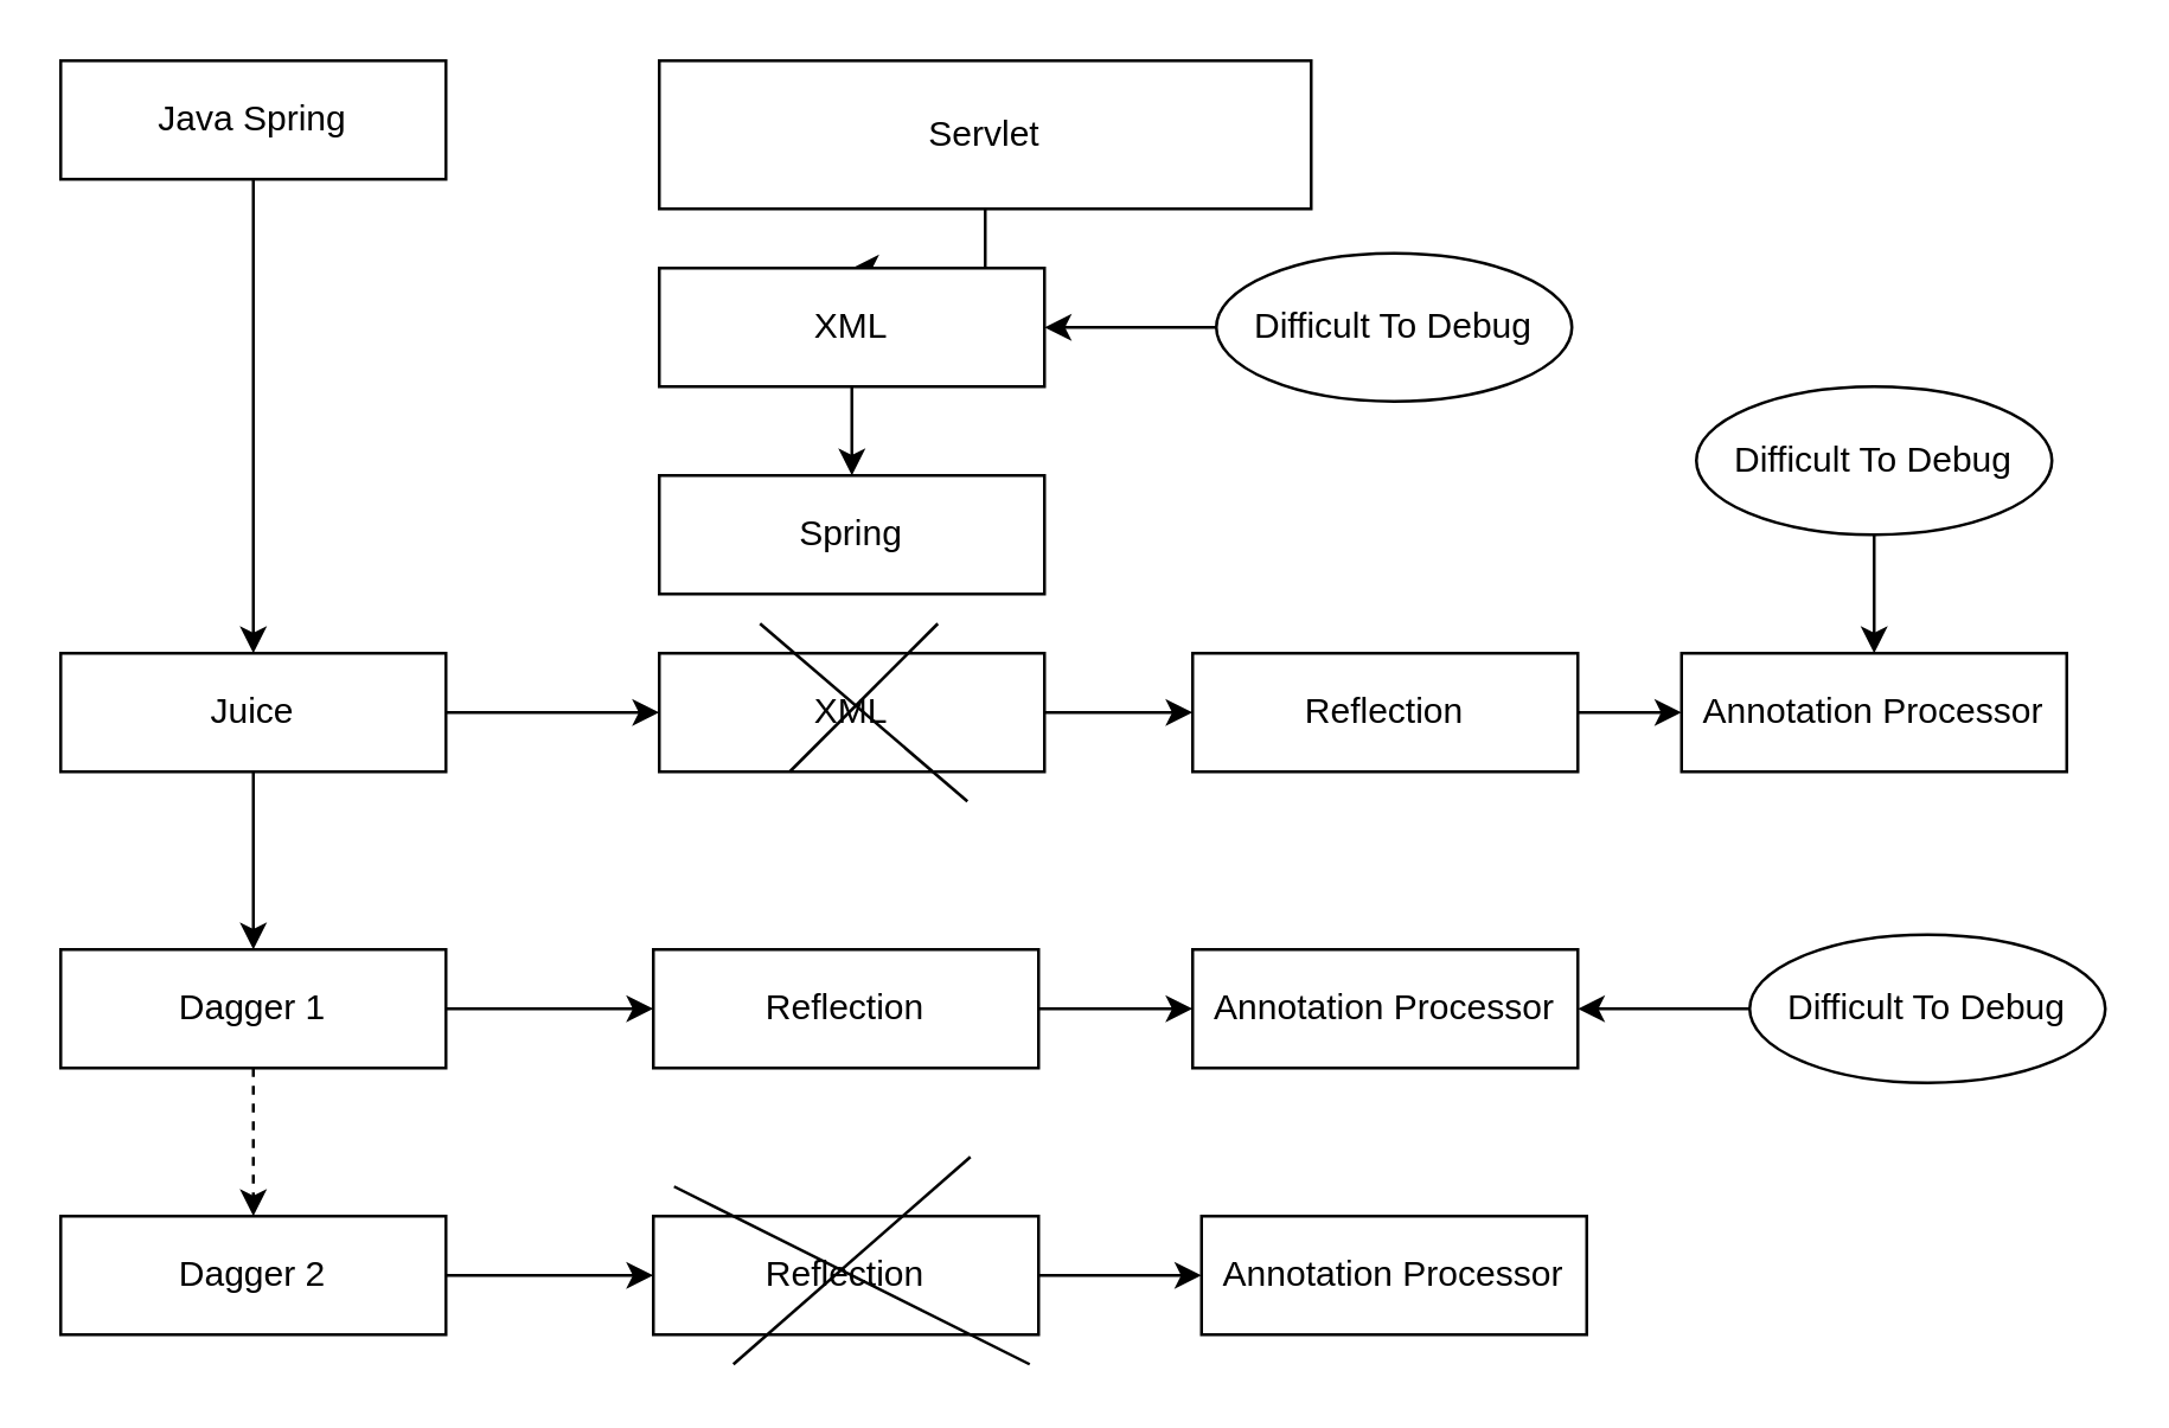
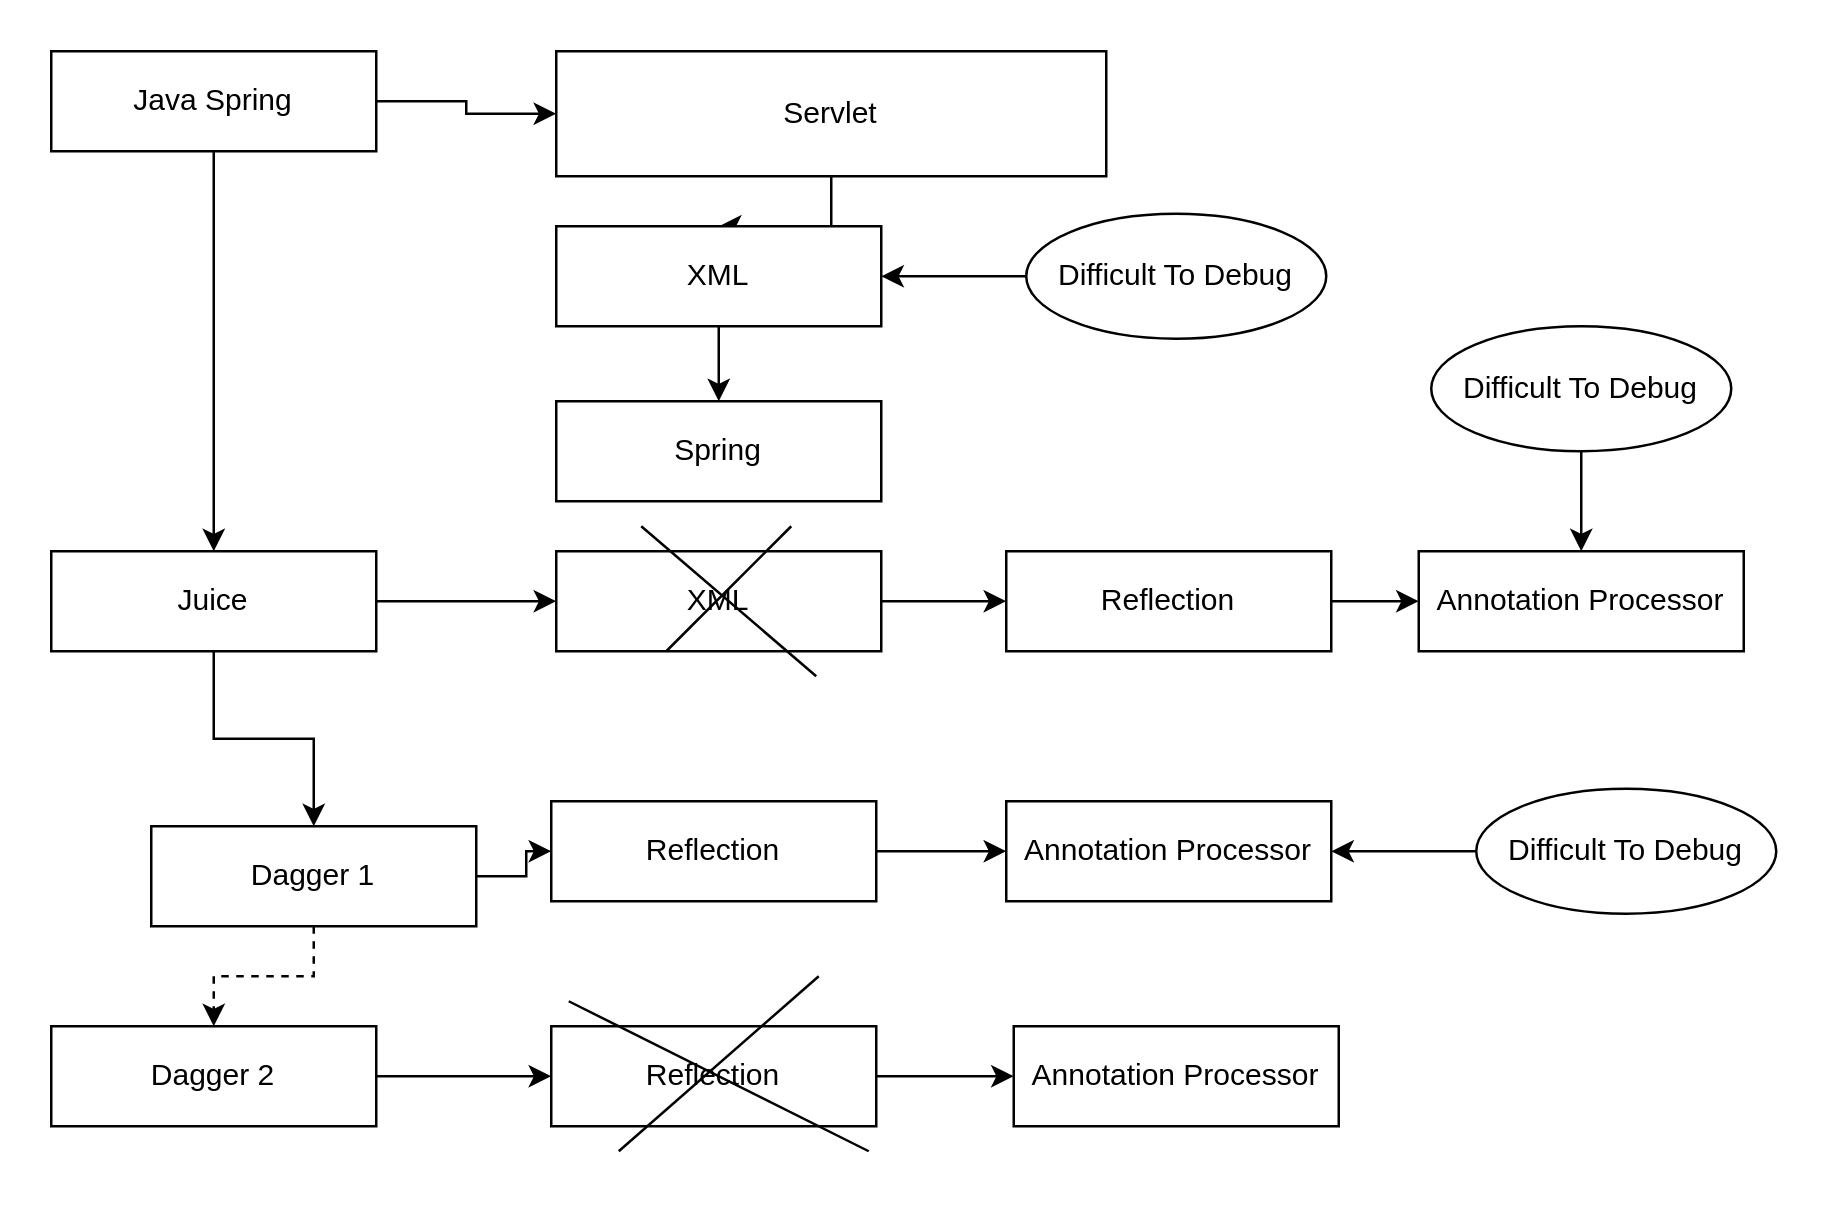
  <mxCell id="0" />
  <mxCell id="1" parent="0" />
+ <mxCell id="2" value="" style="edgeStyle=orthogonalEdgeStyle;rounded=0;orthogonalLoop=1;jettySize=auto;html=1;" edge="1" parent="1" source="4" target="6"><mxGeometry relative="1" as="geometry" /></mxCell>
  <mxCell id="3" style="edgeStyle=orthogonalEdgeStyle;rounded=0;orthogonalLoop=1;jettySize=auto;html=1;" edge="1" parent="1" source="4" target="12"><mxGeometry relative="1" as="geometry" /></mxCell>
  <mxCell id="4" value="&lt;span&gt;Java Spring&lt;/span&gt;" style="rounded=0;whiteSpace=wrap;html=1;direction=south;" vertex="1" parent="1"><mxGeometry x="20" y="20" width="130" height="40" as="geometry" /></mxCell>
  <mxCell id="5" value="" style="edgeStyle=orthogonalEdgeStyle;rounded=0;orthogonalLoop=1;jettySize=auto;html=1;" edge="1" parent="1" source="6" target="8"><mxGeometry relative="1" as="geometry" /></mxCell>
  <mxCell id="6" value="Servlet" style="rounded=0;whiteSpace=wrap;html=1;direction=south;" vertex="1" parent="1"><mxGeometry x="222" y="20" width="220" height="50" as="geometry" /></mxCell>
  <mxCell id="7" value="" style="edgeStyle=orthogonalEdgeStyle;rounded=0;orthogonalLoop=1;jettySize=auto;html=1;" edge="1" parent="1" source="8" target="9"><mxGeometry relative="1" as="geometry" /></mxCell>
  <mxCell id="8" value="XML" style="rounded=0;whiteSpace=wrap;html=1;direction=south;" vertex="1" parent="1"><mxGeometry x="222" y="90" width="130" height="40" as="geometry" /></mxCell>
  <mxCell id="9" value="Spring" style="rounded=0;whiteSpace=wrap;html=1;direction=south;" vertex="1" parent="1"><mxGeometry x="222" y="160" width="130" height="40" as="geometry" /></mxCell>
  <mxCell id="10" style="edgeStyle=orthogonalEdgeStyle;rounded=0;orthogonalLoop=1;jettySize=auto;html=1;entryX=0.5;entryY=1;entryDx=0;entryDy=0;" edge="1" parent="1" source="12" target="14"><mxGeometry relative="1" as="geometry" /></mxCell>
  <mxCell id="11" style="edgeStyle=orthogonalEdgeStyle;rounded=0;orthogonalLoop=1;jettySize=auto;html=1;entryX=0;entryY=0.5;entryDx=0;entryDy=0;" edge="1" parent="1" source="12" target="23"><mxGeometry relative="1" as="geometry" /></mxCell>
  <mxCell id="12" value="&lt;span&gt;Juice&lt;/span&gt;" style="rounded=0;whiteSpace=wrap;html=1;direction=south;" vertex="1" parent="1"><mxGeometry x="20" y="220" width="130" height="40" as="geometry" /></mxCell>
  <mxCell id="13" value="" style="edgeStyle=orthogonalEdgeStyle;rounded=0;orthogonalLoop=1;jettySize=auto;html=1;" edge="1" parent="1" source="14" target="18"><mxGeometry relative="1" as="geometry" /></mxCell>
  <mxCell id="14" value="XML" style="rounded=0;whiteSpace=wrap;html=1;direction=south;" vertex="1" parent="1"><mxGeometry x="222" y="220" width="130" height="40" as="geometry" /></mxCell>
  <mxCell id="15" value="" style="endArrow=none;html=1;rounded=0;" edge="1" parent="1"><mxGeometry width="50" height="50" relative="1" as="geometry"><mxPoint x="266" y="260" as="sourcePoint" /><mxPoint x="316" y="210" as="targetPoint" /></mxGeometry></mxCell>
  <mxCell id="16" value="" style="endArrow=none;html=1;rounded=0;" edge="1" parent="1"><mxGeometry width="50" height="50" relative="1" as="geometry"><mxPoint x="326" y="270" as="sourcePoint" /><mxPoint x="256" y="210" as="targetPoint" /></mxGeometry></mxCell>
  <mxCell id="17" style="edgeStyle=orthogonalEdgeStyle;rounded=0;orthogonalLoop=1;jettySize=auto;html=1;entryX=0.5;entryY=1;entryDx=0;entryDy=0;" edge="1" parent="1" source="18" target="24"><mxGeometry relative="1" as="geometry" /></mxCell>
  <mxCell id="18" value="&lt;span&gt;Reflection&lt;br&gt;&lt;/span&gt;" style="rounded=0;whiteSpace=wrap;html=1;direction=south;" vertex="1" parent="1"><mxGeometry x="402" y="220" width="130" height="40" as="geometry" /></mxCell>
  <mxCell id="19" style="edgeStyle=orthogonalEdgeStyle;rounded=0;orthogonalLoop=1;jettySize=auto;html=1;" edge="1" parent="1" source="20" target="8"><mxGeometry relative="1" as="geometry" /></mxCell>
  <mxCell id="20" value="Difficult To Debug" style="ellipse;whiteSpace=wrap;html=1;" vertex="1" parent="1"><mxGeometry x="410" y="85" width="120" height="50" as="geometry" /></mxCell>
  <mxCell id="21" style="edgeStyle=orthogonalEdgeStyle;rounded=0;orthogonalLoop=1;jettySize=auto;html=1;" edge="1" parent="1" source="23" target="28"><mxGeometry relative="1" as="geometry" /></mxCell>
  <mxCell id="22" style="edgeStyle=orthogonalEdgeStyle;rounded=0;orthogonalLoop=1;jettySize=auto;html=1;entryX=0;entryY=0.5;entryDx=0;entryDy=0;dashed=1;" edge="1" parent="1" source="23" target="33"><mxGeometry relative="1" as="geometry" /></mxCell>
- <mxCell id="23" value="Dagger 1" style="rounded=0;whiteSpace=wrap;html=1;direction=south;" vertex="1" parent="1"><mxGeometry x="20" y="320" width="130" height="40" as="geometry" /></mxCell>
+ <mxCell id="23" value="Dagger 1" style="rounded=0;whiteSpace=wrap;html=1;direction=south;" vertex="1" parent="1"><mxGeometry x="60" y="330" width="130" height="40" as="geometry" /></mxCell>
  <mxCell id="24" value="&lt;span&gt;Annotation Processor&lt;br&gt;&lt;/span&gt;" style="rounded=0;whiteSpace=wrap;html=1;direction=south;" vertex="1" parent="1"><mxGeometry x="567" y="220" width="130" height="40" as="geometry" /></mxCell>
  <mxCell id="25" value="" style="edgeStyle=orthogonalEdgeStyle;rounded=0;orthogonalLoop=1;jettySize=auto;html=1;" edge="1" parent="1" source="26" target="24"><mxGeometry relative="1" as="geometry" /></mxCell>
  <mxCell id="26" value="Difficult To Debug" style="ellipse;whiteSpace=wrap;html=1;" vertex="1" parent="1"><mxGeometry x="572" y="130" width="120" height="50" as="geometry" /></mxCell>
  <mxCell id="27" style="edgeStyle=orthogonalEdgeStyle;rounded=0;orthogonalLoop=1;jettySize=auto;html=1;entryX=0.5;entryY=1;entryDx=0;entryDy=0;" edge="1" parent="1" source="28" target="29"><mxGeometry relative="1" as="geometry" /></mxCell>
  <mxCell id="28" value="&lt;span&gt;Reflection&lt;br&gt;&lt;/span&gt;" style="rounded=0;whiteSpace=wrap;html=1;direction=south;" vertex="1" parent="1"><mxGeometry x="220" y="320" width="130" height="40" as="geometry" /></mxCell>
  <mxCell id="29" value="&lt;span&gt;Annotation Processor&lt;br&gt;&lt;/span&gt;" style="rounded=0;whiteSpace=wrap;html=1;direction=south;" vertex="1" parent="1"><mxGeometry x="402" y="320" width="130" height="40" as="geometry" /></mxCell>
  <mxCell id="30" style="edgeStyle=orthogonalEdgeStyle;rounded=0;orthogonalLoop=1;jettySize=auto;html=1;entryX=0.5;entryY=0;entryDx=0;entryDy=0;" edge="1" parent="1" source="31" target="29"><mxGeometry relative="1" as="geometry" /></mxCell>
  <mxCell id="31" value="Difficult To Debug" style="ellipse;whiteSpace=wrap;html=1;" vertex="1" parent="1"><mxGeometry x="590" y="315" width="120" height="50" as="geometry" /></mxCell>
  <mxCell id="32" style="edgeStyle=orthogonalEdgeStyle;rounded=0;orthogonalLoop=1;jettySize=auto;html=1;" edge="1" parent="1" source="33" target="35"><mxGeometry relative="1" as="geometry" /></mxCell>
  <mxCell id="33" value="Dagger 2" style="rounded=0;whiteSpace=wrap;html=1;direction=south;" vertex="1" parent="1"><mxGeometry x="20" y="410" width="130" height="40" as="geometry" /></mxCell>
  <mxCell id="34" style="edgeStyle=orthogonalEdgeStyle;rounded=0;orthogonalLoop=1;jettySize=auto;html=1;" edge="1" parent="1" source="35" target="38"><mxGeometry relative="1" as="geometry" /></mxCell>
  <mxCell id="35" value="&lt;span&gt;Reflection&lt;br&gt;&lt;/span&gt;" style="rounded=0;whiteSpace=wrap;html=1;direction=south;" vertex="1" parent="1"><mxGeometry x="220" y="410" width="130" height="40" as="geometry" /></mxCell>
  <mxCell id="36" value="" style="endArrow=none;html=1;rounded=0;" edge="1" parent="1"><mxGeometry width="50" height="50" relative="1" as="geometry"><mxPoint x="247" y="460" as="sourcePoint" /><mxPoint x="327" y="390" as="targetPoint" /></mxGeometry></mxCell>
  <mxCell id="37" value="" style="endArrow=none;html=1;rounded=0;" edge="1" parent="1"><mxGeometry width="50" height="50" relative="1" as="geometry"><mxPoint x="347" y="460" as="sourcePoint" /><mxPoint x="227" y="400" as="targetPoint" /></mxGeometry></mxCell>
  <mxCell id="38" value="&lt;span&gt;Annotation Processor&lt;br&gt;&lt;/span&gt;" style="rounded=0;whiteSpace=wrap;html=1;direction=south;" vertex="1" parent="1"><mxGeometry x="405" y="410" width="130" height="40" as="geometry" /></mxCell>
